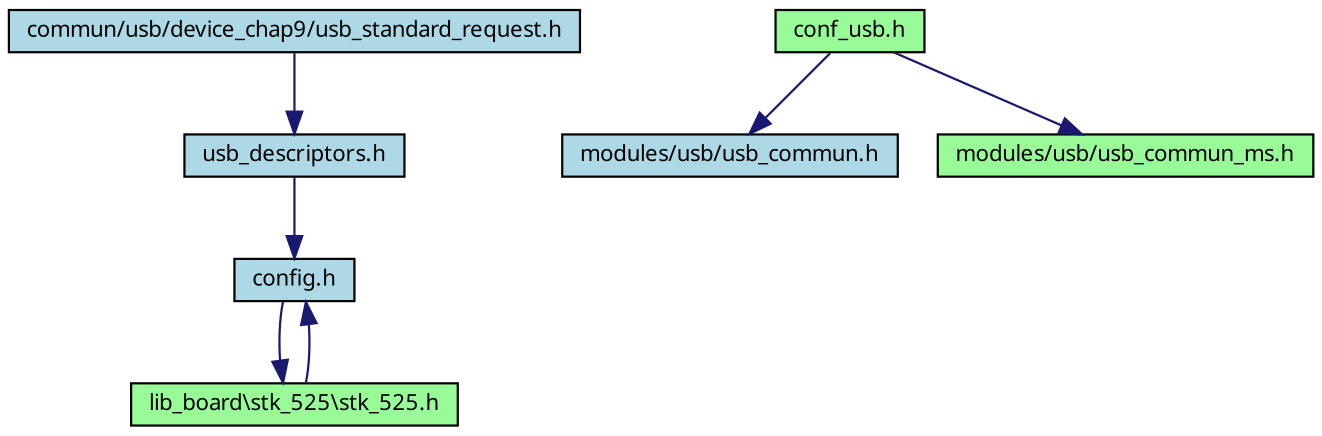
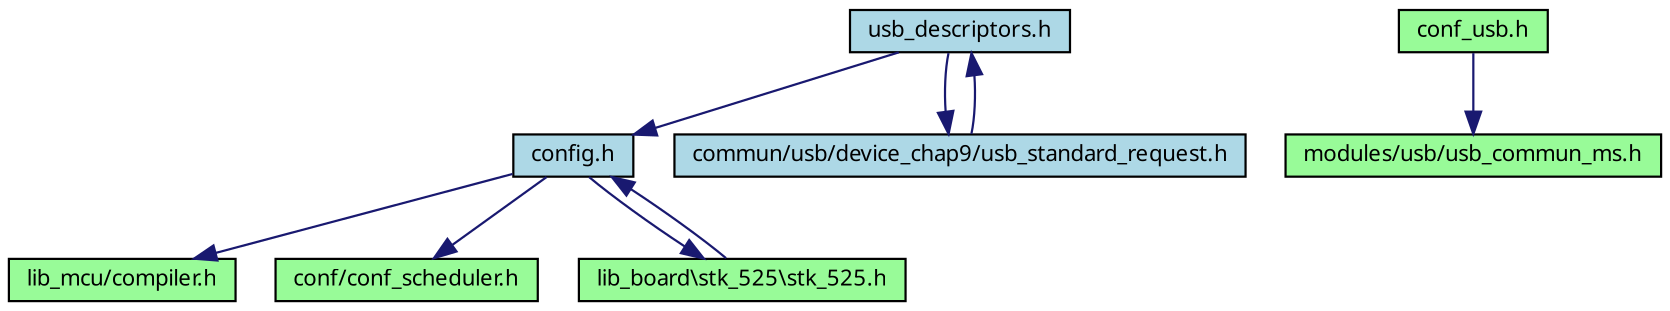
  digraph {
    node [color=black fillcolor=palegreen fontname="FreeSans.ttf" fontsize=10 shape=record style=filled]
    edge [color=midnightblue fontname="FreeSans.ttf" fontsize=10 labelfontname="FreeSans.ttf" labelfontsize=10 style=solid]
    n1 [fillcolor=lightblue fontcolor=black height=0.2 label="usb_descriptors.h" width=0.4]
    n2 [fillcolor=lightblue height=0.2 label="config.h" width=0.4]
    n3 [fillcolor=lightblue height=0.2 label="commun/usb/device_chap9/usb_standard_request.h" width=0.4]
+   n4 [height=0.2 label="lib_mcu/compiler.h" width=0.4]
+   n5 [height=0.2 label="conf/conf_scheduler.h" width=0.4]
    n6 [height=0.2 label="lib_board\\stk_525\\stk_525.h" width=0.4]
    n7 [height=0.2 label="conf_usb.h" width=0.4]
-   n8 [fillcolor=lightblue height=0.2 label="modules/usb/usb_commun.h" width=0.4]
    n9 [height=0.2 label="modules/usb/usb_commun_ms.h" width=0.4]
    n1 -> n2
+   n1 -> n3
+   n2 -> n4
+   n2 -> n5
    n2 -> n6
    n3 -> n1
    n6 -> n2
-   n7 -> n8
    n7 -> n9
  }
